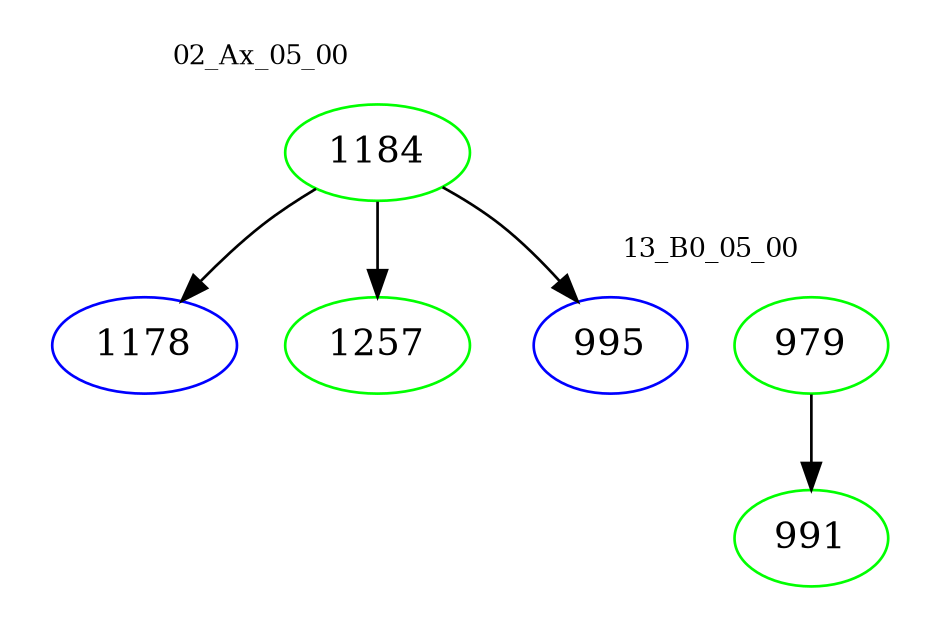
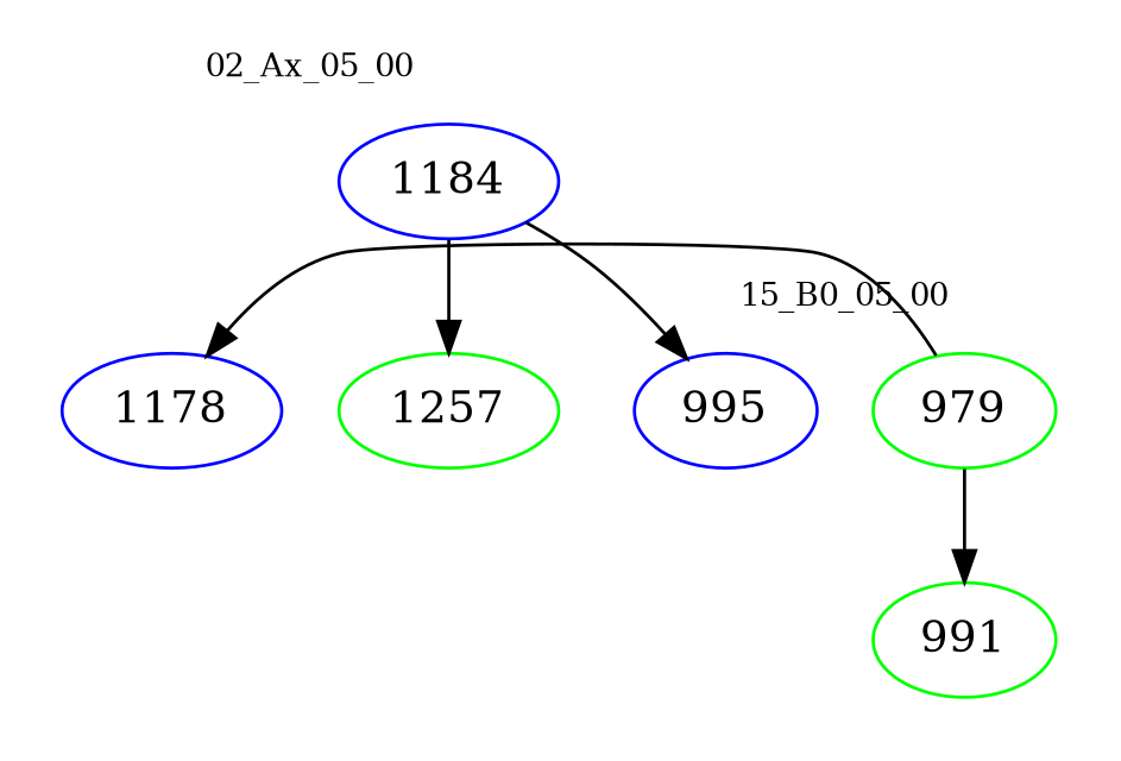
  digraph {
    node [color=green]
    edge [color=black]
-   n1 [label=1184]
+   n1 [color=blue label=1184]
    n2 [color=blue label=1178]
    n3 [label=1257]
    n4 [label=979]
    n5 [color=blue label=995]
    n6 [label=991]
    subgraph cluster_1 {
      color=white
      fontsize=10
      label="02_Ax_05_00"
      n1
      n2
      n3
    }
    subgraph cluster_2 {
      color=white
      fontsize=10
-     label="13_B0_05_00"
+     label="15_B0_05_00"
      n4
      n5
      n6
    }
-   n1 -> n2
+   n4 -> n2
    n1 -> n3
    n1 -> n5
    n4 -> n6
  }
